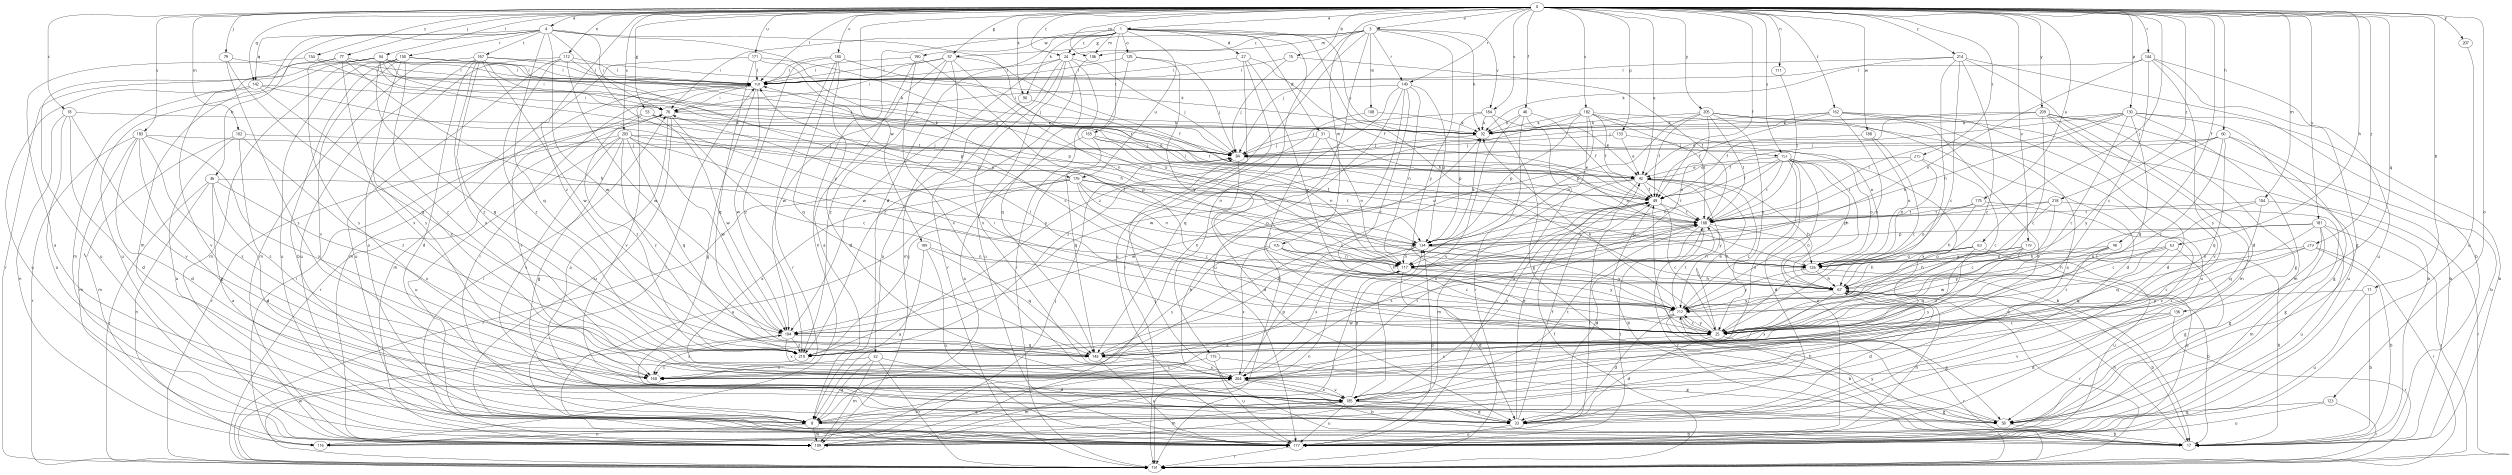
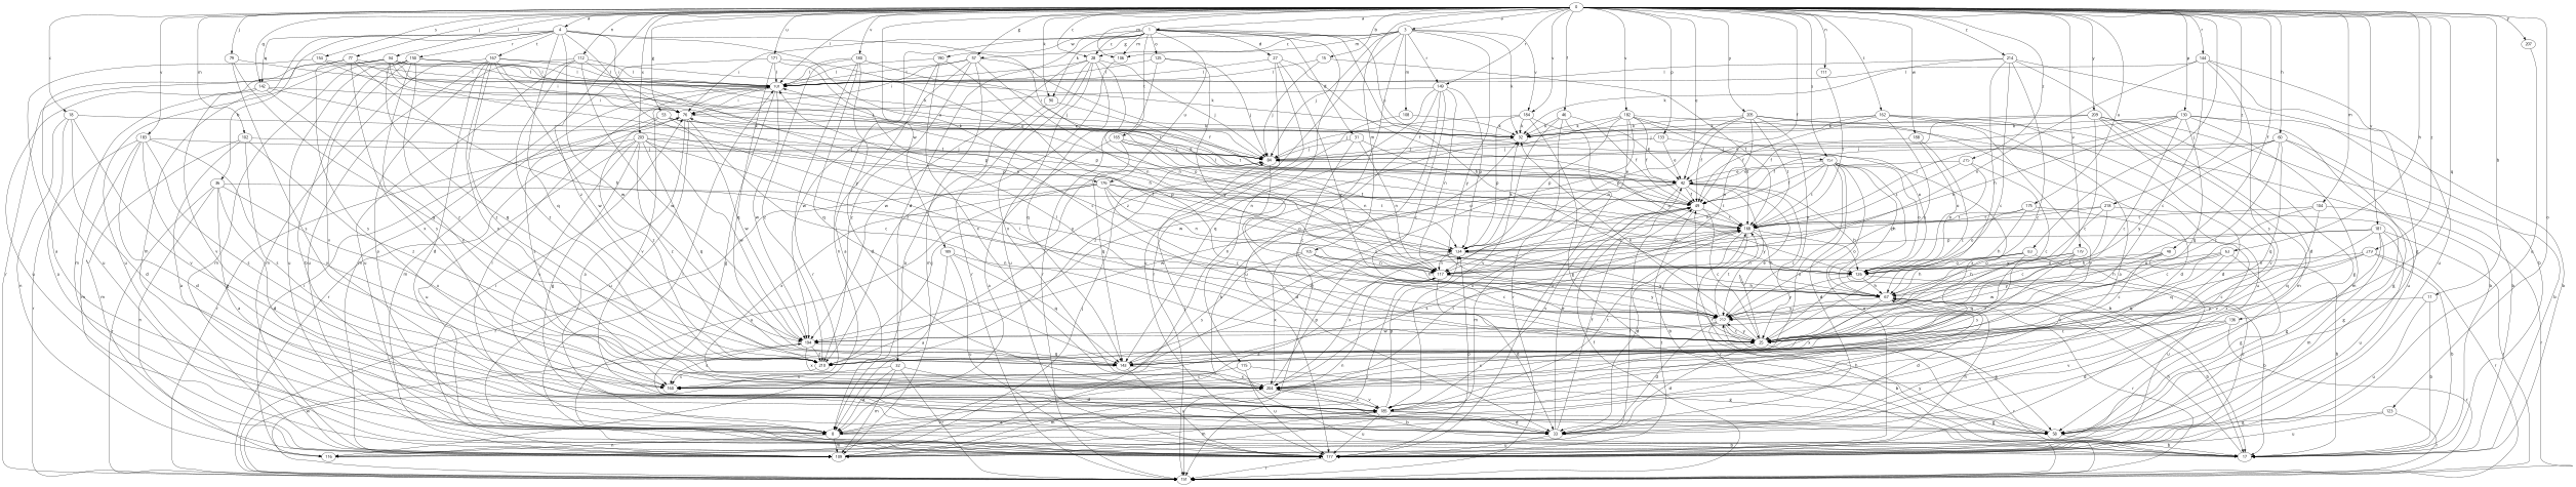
  strict digraph {
    fontname="Open Sans"
    node [fontname="Open Sans"]
    edge [fontname="Open Sans"]
    0
    1
    3
    4
    11
    15
    18
-   24
+   24 [label=28]
    42
    46
    48
    49
    53
    57
    60
    63
    77
    79
    83
    90
    94
    101
    102
    104
    105
    106
    111
    112
    123
    130
    133
    136
    142
    144
    149
    154
    157
    162
    171
    175
    179
    180
    181
    182
    183
    184
    188
    189
    203
    205
    207
    209
    214
    215
    218
    219
    n57 [label=210]
    27
    31
    32
    67
    76
    115
    116
    125
    165
    176
    190
    84
    92
    108
    212
    n73 [label=36]
    109
    143
    150
    167
    168
    194
    17
    177
    8
    185
    33
    151
    204
    117
    25
    126
    160
    58
    134
    0 -> 1 [label=a]
    0 -> 3 [label=a]
    0 -> 4 [label=a]
    0 -> 11 [label=b]
    0 -> 15 [label=b]
    0 -> 18 [label=c]
    0 -> 24 [label=c]
    0 -> 42 [label=e]
    0 -> 46 [label=f]
    0 -> 48 [label=f]
    0 -> 49 [label=f]
    0 -> 53 [label=g]
    0 -> 57 [label=g]
    0 -> 60 [label=h]
    0 -> 63 [label=h]
    0 -> 77 [label=j]
    0 -> 79 [label=j]
    0 -> 83 [label=j]
    0 -> 90 [label=k]
    0 -> 94 [label=l]
    0 -> 101 [label=l]
    0 -> 102 [label=m]
    0 -> 104 [label=m]
    0 -> 105 [label=m]
    0 -> 106 [label=m]
    0 -> 111 [label=n]
    0 -> 112 [label=n]
    0 -> 123 [label=o]
    0 -> 130 [label=p]
    0 -> 133 [label=p]
    0 -> 136 [label=q]
    0 -> 142 [label=q]
    0 -> 144 [label=r]
    0 -> 149 [label=r]
    0 -> 154 [label=s]
    0 -> 157 [label=s]
    0 -> 162 [label=t]
    0 -> 171 [label=u]
    0 -> 175 [label=u]
    0 -> 179 [label=v]
    0 -> 180 [label=v]
    0 -> 181 [label=v]
    0 -> 182 [label=v]
    0 -> 183 [label=v]
    0 -> 184 [label=v]
    0 -> 188 [label=w]
    0 -> 189 [label=w]
    0 -> 203 [label=x]
    0 -> 205 [label=y]
    0 -> 207 [label=y]
    0 -> 209 [label=y]
    0 -> 214 [label=z]
    0 -> 215 [label=z]
    0 -> 218 [label=z]
    0 -> 219 [label=z]
    0 -> n57 [label=z]
    1 -> 24 [label=c]
    1 -> 90 [label=k]
    1 -> 106 [label=m]
    1 -> 157 [label=s]
    1 -> 27 [label=d]
    1 -> 31 [label=d]
    1 -> 32 [label=d]
    1 -> 67 [label=h]
    1 -> 76 [label=i]
    1 -> 115 [label=n]
    1 -> 116 [label=n]
    1 -> 125 [label=o]
    1 -> 165 [label=t]
    1 -> 176 [label=u]
    1 -> 190 [label=w]
    3 -> 24 [label=c]
    3 -> 57 [label=g]
    3 -> 106 [label=m]
    3 -> 149 [label=r]
    3 -> 184 [label=v]
    3 -> n57 [label=z]
    3 -> 116 [label=n]
    3 -> 84 [label=j]
    3 -> 92 [label=k]
    3 -> 108 [label=m]
    3 -> 212 [label=y]
    4 -> 142 [label=q]
    4 -> 76 [label=i]
    4 -> 176 [label=u]
    4 -> 212 [label=y]
    4 -> n73 [label=b]
    4 -> 109 [label=m]
    4 -> 143 [label=q]
    4 -> 150 [label=r]
    4 -> 167 [label=t]
    4 -> 168 [label=t]
    4 -> 194 [label=w]
    11 -> 212 [label=y]
    11 -> 17 [label=b]
    11 -> 177 [label=u]
    15 -> 101 [label=l]
    15 -> 84 [label=j]
    15 -> 168 [label=t]
    18 -> 116 [label=n]
    18 -> 92 [label=k]
    18 -> 8 [label=a]
    18 -> 185 [label=v]
    18 -> 33 [label=d]
    24 -> 101 [label=l]
    24 -> 84 [label=j]
    24 -> 143 [label=q]
    24 -> 194 [label=w]
    24 -> 177 [label=u]
    24 -> 151 [label=r]
    24 -> 204 [label=x]
    24 -> 117 [label=n]
    42 -> 49 [label=f]
    42 -> 67 [label=h]
    42 -> 212 [label=y]
    42 -> 109 [label=m]
    42 -> 168 [label=t]
    42 -> 194 [label=w]
    42 -> 204 [label=x]
    42 -> 25 [label=c]
    46 -> 49 [label=f]
    46 -> 92 [label=k]
    46 -> 177 [label=u]
    46 -> 185 [label=v]
    46 -> 151 [label=r]
    48 -> 212 [label=y]
    48 -> 194 [label=w]
    48 -> 17 [label=b]
    48 -> 204 [label=x]
    48 -> 126 [label=o]
    49 -> 168 [label=t]
    49 -> 17 [label=b]
    49 -> 185 [label=v]
    49 -> 25 [label=c]
    53 -> 42 [label=e]
    53 -> n57 [label=z]
    53 -> 92 [label=k]
    53 -> 194 [label=w]
    53 -> 160 [label=s]
    57 -> 49 [label=f]
    57 -> 101 [label=l]
    57 -> n57 [label=z]
    57 -> 76 [label=i]
    57 -> 109 [label=m]
    57 -> 194 [label=w]
    57 -> 117 [label=n]
    60 -> 49 [label=f]
    60 -> 84 [label=j]
    60 -> 212 [label=y]
    60 -> 143 [label=q]
    60 -> 17 [label=b]
    60 -> 25 [label=c]
    60 -> 58 [label=g]
    63 -> 67 [label=h]
    63 -> 143 [label=q]
    63 -> 25 [label=c]
    63 -> 126 [label=o]
    63 -> 58 [label=g]
    77 -> 101 [label=l]
    77 -> 67 [label=h]
    77 -> 84 [label=j]
    77 -> 177 [label=u]
    77 -> 204 [label=x]
    77 -> 160 [label=s]
    79 -> 101 [label=l]
    79 -> 143 [label=q]
    79 -> 160 [label=s]
    83 -> n57 [label=z]
    83 -> 67 [label=h]
    83 -> 177 [label=u]
    83 -> 117 [label=n]
    83 -> 126 [label=o]
    90 -> 168 [label=t]
    90 -> 8 [label=a]
    94 -> 42 [label=e]
    94 -> 101 [label=l]
    94 -> 76 [label=i]
    94 -> 92 [label=k]
    94 -> 109 [label=m]
    94 -> 143 [label=q]
    94 -> 177 [label=u]
    94 -> 151 [label=r]
    94 -> 134 [label=p]
    101 -> 76 [label=i]
    101 -> 109 [label=m]
    101 -> 194 [label=w]
    101 -> 185 [label=v]
    101 -> 58 [label=g]
    102 -> n57 [label=z]
    102 -> 84 [label=j]
    102 -> 109 [label=m]
    102 -> 8 [label=a]
    102 -> 160 [label=s]
    104 -> 143 [label=q]
    104 -> 168 [label=t]
    104 -> 151 [label=r]
    104 -> 25 [label=c]
    105 -> 67 [label=h]
    105 -> 204 [label=x]
    105 -> 117 [label=n]
    105 -> 25 [label=c]
    105 -> 160 [label=s]
    106 -> n57 [label=z]
    111 -> 168 [label=t]
    112 -> 101 [label=l]
    112 -> n57 [label=z]
    112 -> 194 [label=w]
    112 -> 177 [label=u]
    112 -> 8 [label=a]
    112 -> 126 [label=o]
    123 -> 177 [label=u]
    123 -> 151 [label=r]
    123 -> 58 [label=g]
    130 -> 49 [label=f]
    130 -> 92 [label=k]
    130 -> 109 [label=m]
    130 -> 143 [label=q]
    130 -> 168 [label=t]
    130 -> 17 [label=b]
    130 -> 177 [label=u]
    130 -> 117 [label=n]
    130 -> 25 [label=c]
    133 -> 42 [label=e]
    133 -> 84 [label=j]
    133 -> 204 [label=x]
    136 -> 185 [label=v]
    136 -> 33 [label=d]
    136 -> 151 [label=r]
    136 -> 25 [label=c]
    142 -> 76 [label=i]
    142 -> 177 [label=u]
    142 -> 185 [label=v]
    142 -> 204 [label=x]
    142 -> 134 [label=p]
    144 -> 101 [label=l]
    144 -> 177 [label=u]
    144 -> 117 [label=n]
    144 -> 25 [label=c]
    144 -> 160 [label=s]
    144 -> 58 [label=g]
    149 -> 76 [label=i]
    149 -> 143 [label=q]
    149 -> 177 [label=u]
    149 -> 151 [label=r]
    149 -> 117 [label=n]
    149 -> 25 [label=c]
    149 -> 134 [label=p]
    154 -> 101 [label=l]
    154 -> 168 [label=t]
    154 -> 8 [label=a]
    157 -> 42 [label=e]
    157 -> 49 [label=f]
    157 -> 67 [label=h]
    157 -> 168 [label=t]
    157 -> 17 [label=b]
    157 -> 177 [label=u]
    157 -> 33 [label=d]
    157 -> 204 [label=x]
    157 -> 117 [label=n]
    157 -> 126 [label=o]
    162 -> 49 [label=f]
    162 -> 84 [label=j]
    162 -> 92 [label=k]
    162 -> 212 [label=y]
    162 -> 8 [label=a]
    162 -> 185 [label=v]
    162 -> 33 [label=d]
    171 -> 101 [label=l]
    171 -> 109 [label=m]
    171 -> 143 [label=q]
    171 -> 25 [label=c]
    171 -> 126 [label=o]
    175 -> 67 [label=h]
    175 -> 168 [label=t]
    175 -> 185 [label=v]
    175 -> 126 [label=o]
    179 -> 67 [label=h]
    179 -> 143 [label=q]
    179 -> 177 [label=u]
    179 -> 126 [label=o]
    179 -> 160 [label=s]
    180 -> 101 [label=l]
    180 -> n57 [label=z]
    180 -> 84 [label=j]
    180 -> 143 [label=q]
    180 -> 33 [label=d]
    180 -> 151 [label=r]
    181 -> 67 [label=h]
    181 -> 109 [label=m]
    181 -> 143 [label=q]
    181 -> 177 [label=u]
    181 -> 151 [label=r]
    181 -> 58 [label=g]
    181 -> 134 [label=p]
    182 -> 49 [label=f]
    182 -> 92 [label=k]
    182 -> 168 [label=t]
    182 -> 194 [label=w]
    182 -> 177 [label=u]
    182 -> 117 [label=n]
    182 -> 126 [label=o]
    182 -> 160 [label=s]
    182 -> 134 [label=p]
    183 -> 84 [label=j]
    183 -> 109 [label=m]
    183 -> 33 [label=d]
    183 -> 151 [label=r]
    183 -> 204 [label=x]
    183 -> 160 [label=s]
    183 -> 58 [label=g]
    184 -> 42 [label=e]
    184 -> 84 [label=j]
    184 -> 92 [label=k]
    184 -> 58 [label=g]
    184 -> 134 [label=p]
    188 -> 84 [label=j]
    188 -> 25 [label=c]
    188 -> 126 [label=o]
    189 -> 143 [label=q]
    189 -> 177 [label=u]
    189 -> 8 [label=a]
    189 -> 117 [label=n]
    203 -> n57 [label=z]
    203 -> 84 [label=j]
    203 -> 212 [label=y]
    203 -> 143 [label=q]
    203 -> 194 [label=w]
    203 -> 177 [label=u]
    203 -> 185 [label=v]
    203 -> 151 [label=r]
    203 -> 58 [label=g]
    203 -> 134 [label=p]
    205 -> 49 [label=f]
    205 -> 92 [label=k]
    205 -> 212 [label=y]
    205 -> 168 [label=t]
    205 -> 17 [label=b]
    205 -> 33 [label=d]
    205 -> 117 [label=n]
    205 -> 134 [label=p]
    207 -> 177 [label=u]
    209 -> 42 [label=e]
    209 -> 92 [label=k]
    209 -> 109 [label=m]
    209 -> 17 [label=b]
    209 -> 185 [label=v]
    209 -> 25 [label=c]
    209 -> 58 [label=g]
    214 -> 101 [label=l]
    214 -> n57 [label=z]
    214 -> 67 [label=h]
    214 -> 92 [label=k]
    214 -> 17 [label=b]
    214 -> 33 [label=d]
    214 -> 25 [label=c]
    215 -> 42 [label=e]
    215 -> 168 [label=t]
    215 -> 25 [label=c]
    215 -> 126 [label=o]
    218 -> 212 [label=y]
    218 -> 168 [label=t]
    218 -> 25 [label=c]
    218 -> 58 [label=g]
    218 -> 134 [label=p]
    219 -> n57 [label=z]
    219 -> 17 [label=b]
    219 -> 151 [label=r]
    219 -> 117 [label=n]
    219 -> 25 [label=c]
    n57 -> 84 [label=j]
    n57 -> 160 [label=s]
    27 -> 49 [label=f]
    27 -> 101 [label=l]
    27 -> 212 [label=y]
    27 -> 177 [label=u]
    27 -> 151 [label=r]
    31 -> 84 [label=j]
    31 -> 117 [label=n]
    31 -> 25 [label=c]
    31 -> 126 [label=o]
    32 -> 109 [label=m]
    32 -> 8 [label=a]
    32 -> 33 [label=d]
    32 -> 151 [label=r]
    32 -> 160 [label=s]
    67 -> 212 [label=y]
    67 -> 17 [label=b]
    67 -> 33 [label=d]
    67 -> 151 [label=r]
    67 -> 204 [label=x]
    76 -> 92 [label=k]
    76 -> 177 [label=u]
    76 -> 8 [label=a]
    76 -> 151 [label=r]
    76 -> 25 [label=c]
    115 -> 177 [label=u]
    115 -> 160 [label=s]
    115 -> 58 [label=g]
    116 -> 49 [label=f]
    116 -> 76 [label=i]
    116 -> 92 [label=k]
    125 -> 101 [label=l]
    125 -> 84 [label=j]
    125 -> 212 [label=y]
    125 -> 151 [label=r]
    165 -> 84 [label=j]
    165 -> 143 [label=q]
    165 -> 8 [label=a]
    165 -> 117 [label=n]
    165 -> 126 [label=o]
    176 -> 49 [label=f]
    176 -> 168 [label=t]
    176 -> 177 [label=u]
    176 -> 151 [label=r]
    176 -> 204 [label=x]
    176 -> 117 [label=n]
    176 -> 25 [label=c]
    176 -> 126 [label=o]
    190 -> 101 [label=l]
    190 -> 67 [label=h]
    190 -> 8 [label=a]
    190 -> 204 [label=x]
    84 -> 42 [label=e]
    84 -> 33 [label=d]
    92 -> 84 [label=j]
    108 -> n57 [label=z]
    108 -> 92 [label=k]
    212 -> 168 [label=t]
    212 -> 194 [label=w]
    212 -> 17 [label=b]
    212 -> 33 [label=d]
    212 -> 25 [label=c]
    212 -> 58 [label=g]
    n73 -> 49 [label=f]
    n73 -> 116 [label=n]
    n73 -> 8 [label=a]
    n73 -> 33 [label=d]
    n73 -> 151 [label=r]
    n73 -> 204 [label=x]
    109 -> 76 [label=i]
    109 -> 84 [label=j]
    109 -> 117 [label=n]
    143 -> 49 [label=f]
    143 -> 177 [label=u]
    143 -> 204 [label=x]
    150 -> 42 [label=e]
    150 -> 101 [label=l]
    150 -> n57 [label=z]
    150 -> 109 [label=m]
    150 -> 17 [label=b]
    150 -> 177 [label=u]
    150 -> 185 [label=v]
    150 -> 160 [label=s]
    167 -> 101 [label=l]
    167 -> n57 [label=z]
    167 -> 92 [label=k]
    167 -> 109 [label=m]
    167 -> 194 [label=w]
    167 -> 177 [label=u]
    167 -> 33 [label=d]
    167 -> 204 [label=x]
    167 -> 134 [label=p]
    168 -> 101 [label=l]
    168 -> 67 [label=h]
    168 -> 33 [label=d]
    168 -> 151 [label=r]
    168 -> 126 [label=o]
    168 -> 160 [label=s]
    168 -> 134 [label=p]
    194 -> n57 [label=z]
    194 -> 143 [label=q]
    194 -> 204 [label=x]
    194 -> 160 [label=s]
    17 -> 67 [label=h]
    17 -> 84 [label=j]
    17 -> 212 [label=y]
    177 -> 101 [label=l]
    177 -> 67 [label=h]
    177 -> 168 [label=t]
    177 -> 151 [label=r]
    177 -> 134 [label=p]
    8 -> 101 [label=l]
    8 -> 67 [label=h]
    8 -> 116 [label=n]
    8 -> 109 [label=m]
    8 -> 17 [label=b]
    8 -> 185 [label=v]
    185 -> 109 [label=m]
    185 -> 168 [label=t]
    185 -> 177 [label=u]
    185 -> 8 [label=a]
    185 -> 33 [label=d]
    185 -> 204 [label=x]
    185 -> 58 [label=g]
    185 -> 134 [label=p]
    33 -> 42 [label=e]
    33 -> 49 [label=f]
    33 -> 177 [label=u]
    151 -> 49 [label=f]
    151 -> 194 [label=w]
    204 -> 109 [label=m]
    204 -> 168 [label=t]
    204 -> 17 [label=b]
    204 -> 185 [label=v]
    204 -> 134 [label=p]
    117 -> 67 [label=h]
    117 -> 212 [label=y]
    117 -> 8 [label=a]
    117 -> 33 [label=d]
    117 -> 151 [label=r]
    25 -> 42 [label=e]
    25 -> 101 [label=l]
    25 -> 76 [label=i]
    25 -> 92 [label=k]
    25 -> 212 [label=y]
    25 -> 33 [label=d]
    25 -> 151 [label=r]
    25 -> 204 [label=x]
    126 -> 67 [label=h]
    126 -> 212 [label=y]
    126 -> 17 [label=b]
    58 -> 49 [label=f]
    58 -> 17 [label=b]
    134 -> 92 [label=k]
    134 -> 212 [label=y]
    134 -> 168 [label=t]
    134 -> 204 [label=x]
    134 -> 117 [label=n]
  }
